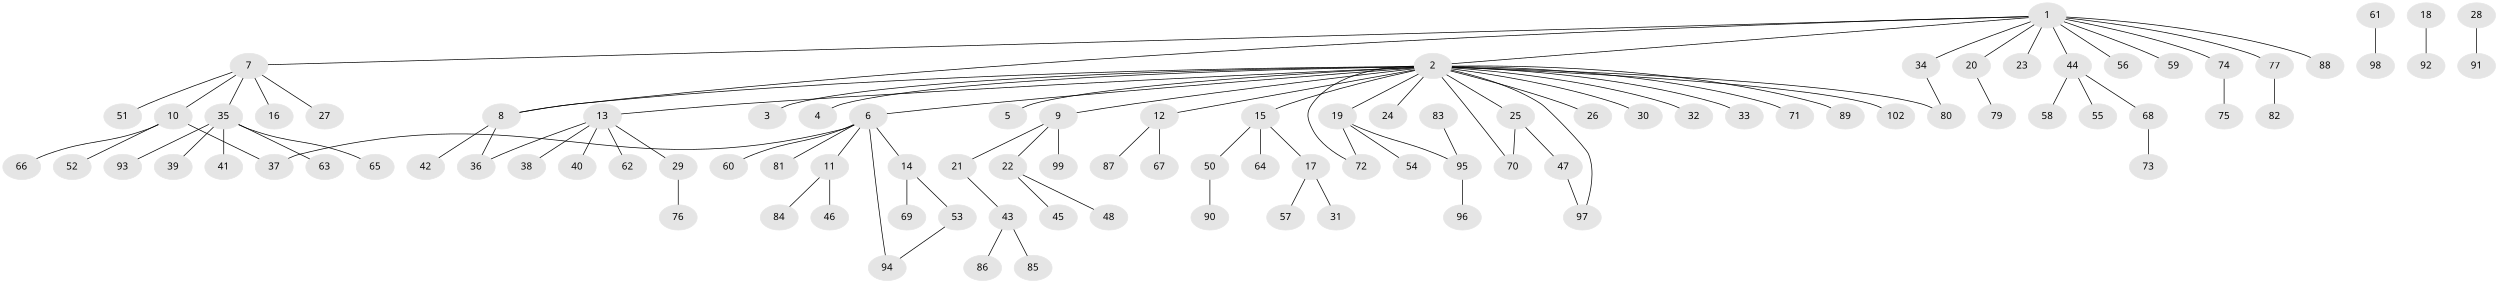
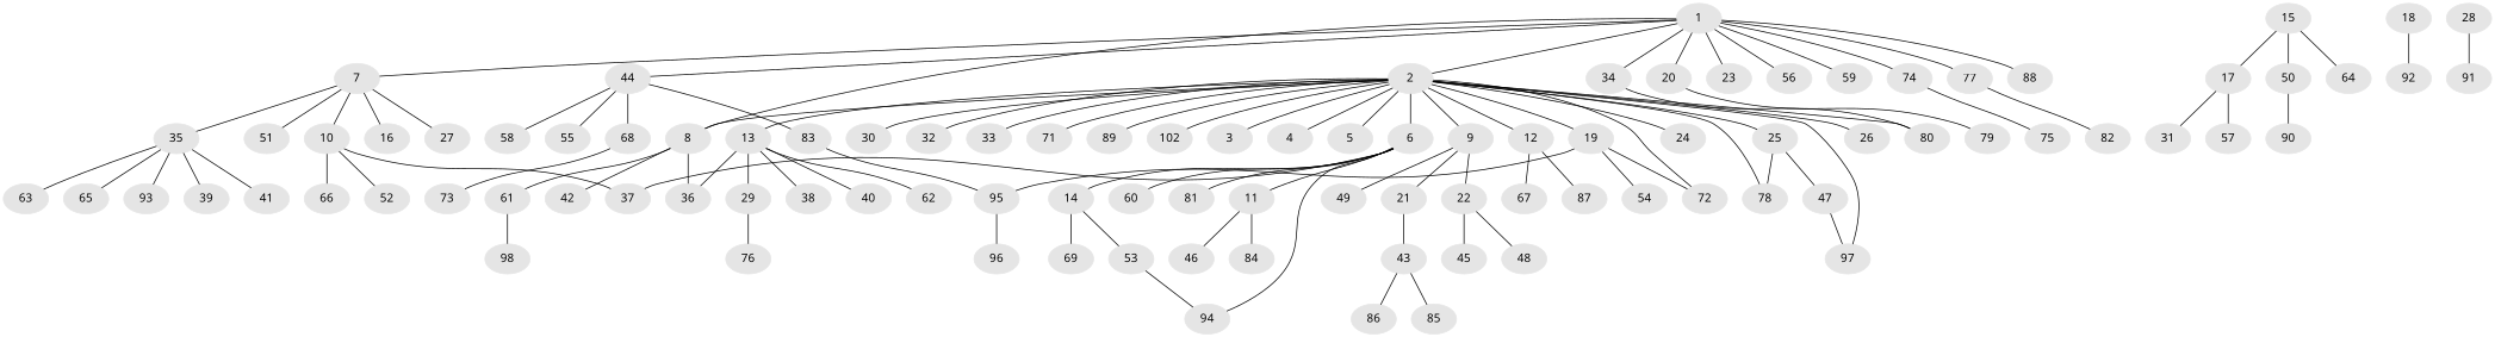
  graph {
    fontname="Noto Sans"
    node [color=gray90 fontname="Noto Sans" style=filled]
    edge [fontname="Noto Sans"]
    1
    2
    7
    8
    20
    23
    34
    44
    56
    59
    74
    77
    88
    3
    4
    5
    6
    9
    12
    13
    15
    19
    24
    25
    26
    30
    32
    33
    71
-   78 [label=70]
+   78
    80
    89
    97
    n34 [label=102]
    72
    10
    16
    27
    35
    51
    36
    42
    61
    79
    58
    55
    68
    83
    75
    82
    11
    14
    37
    60
    81
    94
    21
    22
-   99
+   99 [label=49]
    67
    87
    29
    38
    40
    62
    17
    50
    64
    18
    92
    54
    95
    47
    46
    84
    53
    69
    52
    66
    39
    41
    63
    65
    93
    98
    43
    45
    48
    76
    31
    57
    90
    96
    85
    86
    28
    91
    73
    1 -- 2
    1 -- 7
    1 -- 8
    1 -- 20
    1 -- 23
    1 -- 34
    1 -- 44
    1 -- 56
    1 -- 59
    1 -- 74
    1 -- 77
    1 -- 88
    2 -- 8
    2 -- 3
    2 -- 4
    2 -- 5
    2 -- 6
    2 -- 9
    2 -- 12
    2 -- 13
-   2 -- 15
    2 -- 19
    2 -- 24
    2 -- 25
    2 -- 26
    2 -- 30
    2 -- 32
    2 -- 33
    2 -- 71
    2 -- 78
    2 -- 80
    2 -- 89
    2 -- 97
    2 -- n34
    2 -- 72
    7 -- 10
    7 -- 16
    7 -- 27
    7 -- 35
    7 -- 51
    8 -- 36
    8 -- 42
+   8 -- 61
    20 -- 79
    34 -- 80
    44 -- 58
    44 -- 55
    44 -- 68
+   44 -- 83
    74 -- 75
    77 -- 82
    6 -- 11
    6 -- 14
    6 -- 37
    6 -- 60
    6 -- 81
    6 -- 94
    9 -- 21
    9 -- 22
    9 -- 99
    12 -- 67
    12 -- 87
    13 -- 36
    13 -- 29
    13 -- 38
    13 -- 40
    13 -- 62
    15 -- 17
    15 -- 50
    15 -- 64
    19 -- 72
    19 -- 54
    19 -- 95
    25 -- 78
    25 -- 47
    10 -- 37
    10 -- 52
    10 -- 66
    35 -- 39
    35 -- 41
    35 -- 63
    35 -- 65
    35 -- 93
    61 -- 98
    68 -- 73
    83 -- 95
    11 -- 46
    11 -- 84
    14 -- 53
    14 -- 69
    21 -- 43
    22 -- 45
    22 -- 48
    29 -- 76
    17 -- 31
    17 -- 57
    50 -- 90
    18 -- 92
    95 -- 96
    47 -- 97
    53 -- 94
    43 -- 85
    43 -- 86
    28 -- 91
  }
